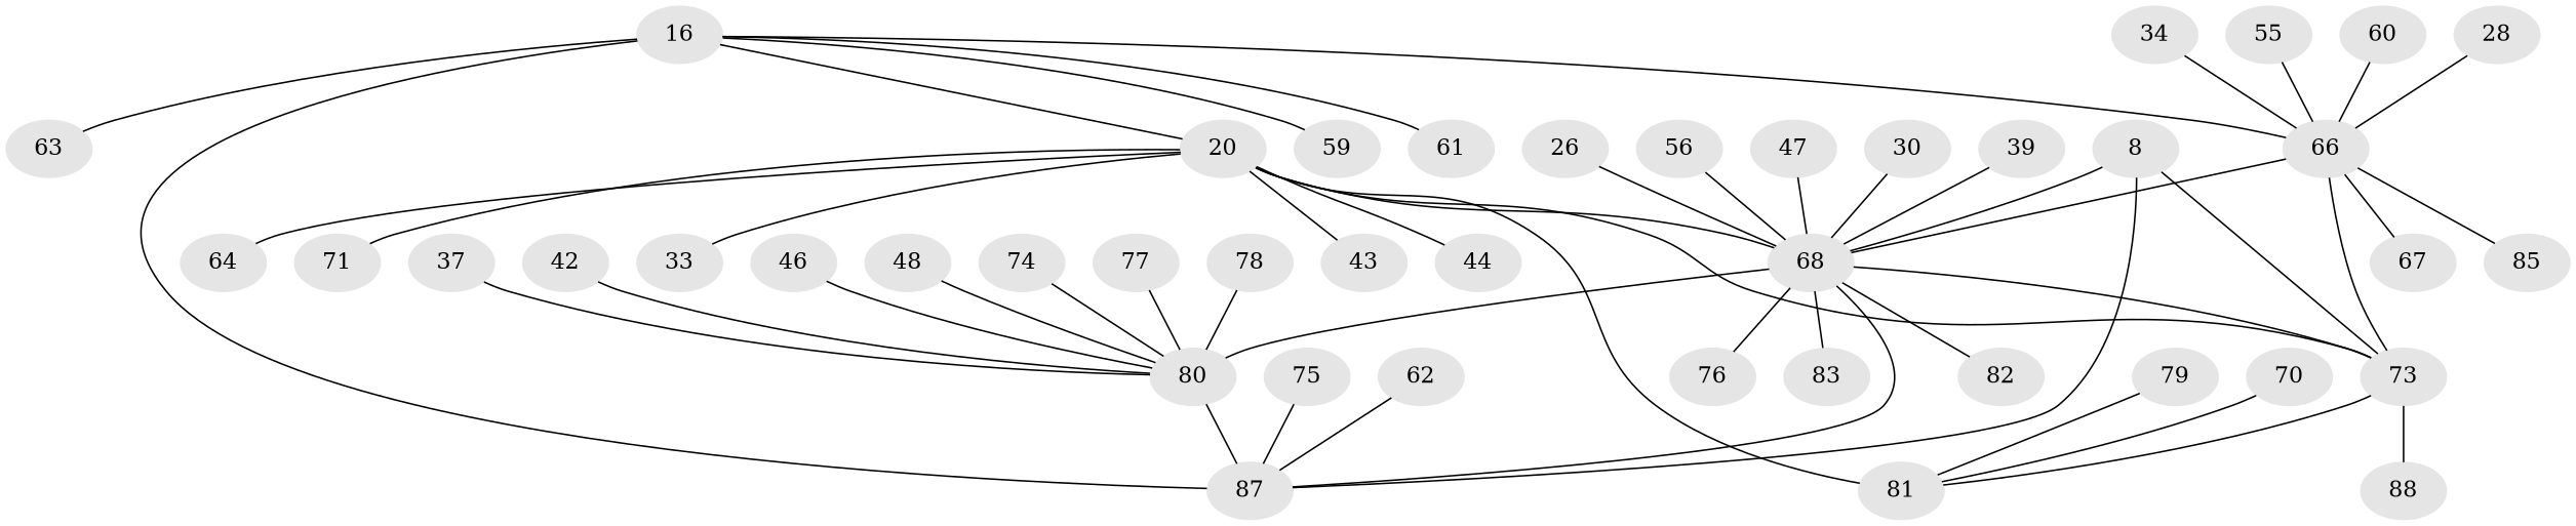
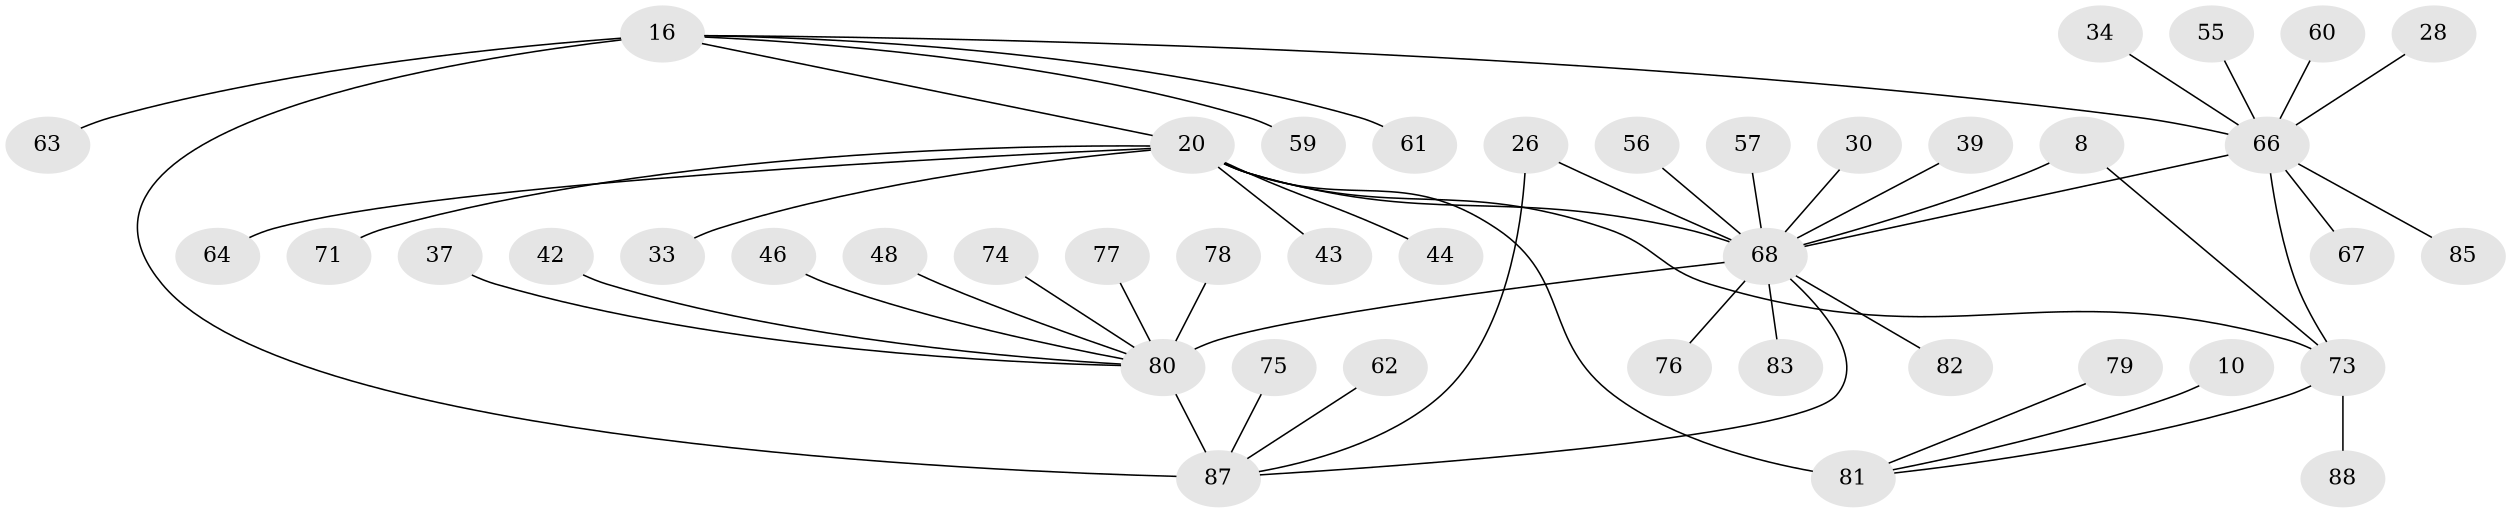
  graph {
    node [color=gray90 style=filled]
    8 [super="+6"]
    68 [super="+45+11+27"]
    73 [super="+49+65+72"]
    87 [super="+82+15+24"]
    80 [super="+40+69"]
    76
    83 [super="+50"]
    n8 [label=82 super="+51"]
    81 [super="+58+19"]
    88
    16 [super="+13"]
    20 [super="+18"]
    59
    61 [super="+47"]
    63
    66 [super="+31+4+21"]
    33
    43 [super="+32"]
    44
    64
    71
    67 [super="+22"]
    85
    26
    28
    30
    34
    37
    39
    42
    46
    48
    55 [super="+53"]
    56
-   57 [super="+54" label=47]
+   57 [super="+54"]
    60
    62
-   70 [super="+52"]
+   70 [super="+52" label=10]
    74
    75
    77
    78
    79
    8 -- 68 [weight=5]
    8 -- 73
-   8 -- 87
-   68 -- 73
+   26 -- 87
    68 -- 87
    68 -- 80 [weight=6]
    68 -- 76
    68 -- 83
    68 -- n8
    73 -- 81 [weight=2]
    73 -- 88
    80 -- 87
    16 -- 87 [weight=4]
    16 -- 20
    16 -- 59
    16 -- 61
    16 -- 63
    16 -- 66 [weight=2]
    20 -- 68 [weight=3]
    20 -- 73
    20 -- 81 [weight=4]
    20 -- 33
    20 -- 43
    20 -- 44
    20 -- 64
    20 -- 71
    66 -- 68 [weight=2]
    66 -- 73 [weight=4]
    66 -- 67
    66 -- 85
    26 -- 68
    28 -- 66
    30 -- 68
    34 -- 66
    37 -- 80
    39 -- 68
    42 -- 80
    46 -- 80
    48 -- 80
    55 -- 66
    56 -- 68
    57 -- 68
    60 -- 66
    62 -- 87
    70 -- 81
    74 -- 80
    75 -- 87
    77 -- 80
    78 -- 80
    79 -- 81
  }
